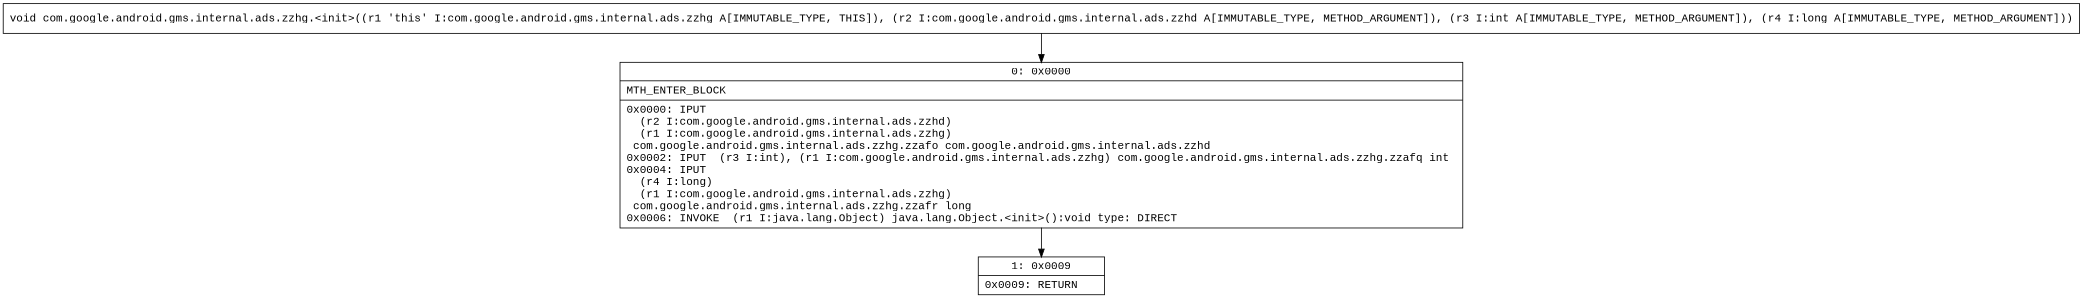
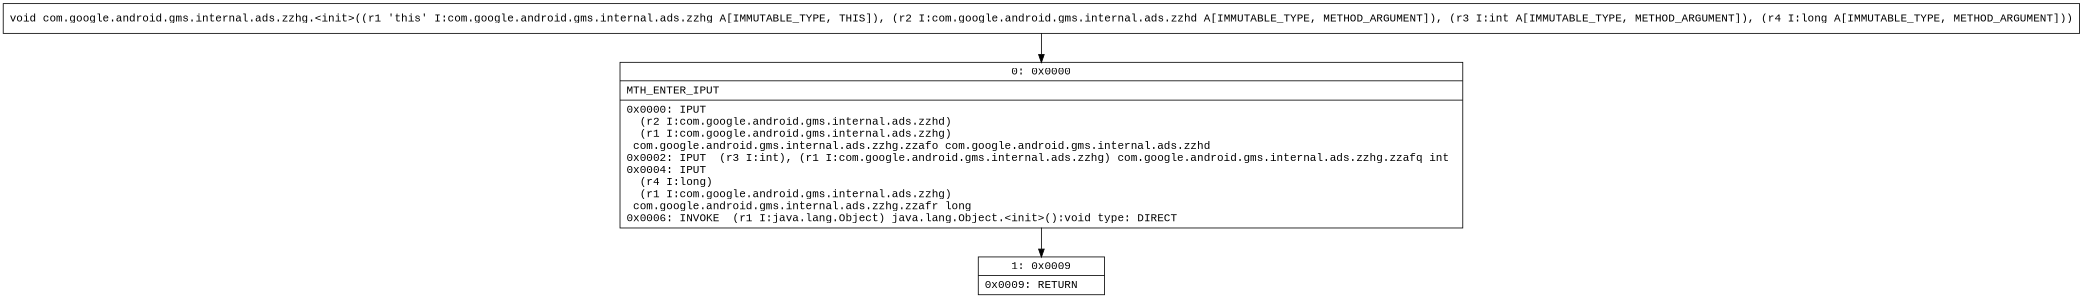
  digraph {
    fontname="Liberation Mono"
    node [shape=record fontname="Liberation Mono"]
    edge [fontname="Liberation Mono"]
-   n1 [label="{0\:\ 0x0000|MTH_ENTER_BLOCK\l|0x0000: IPUT  \l  (r2 I:com.google.android.gms.internal.ads.zzhd)\l  (r1 I:com.google.android.gms.internal.ads.zzhg)\l com.google.android.gms.internal.ads.zzhg.zzafo com.google.android.gms.internal.ads.zzhd \l0x0002: IPUT  (r3 I:int), (r1 I:com.google.android.gms.internal.ads.zzhg) com.google.android.gms.internal.ads.zzhg.zzafq int \l0x0004: IPUT  \l  (r4 I:long)\l  (r1 I:com.google.android.gms.internal.ads.zzhg)\l com.google.android.gms.internal.ads.zzhg.zzafr long \l0x0006: INVOKE  (r1 I:java.lang.Object) java.lang.Object.\<init\>():void type: DIRECT \l}"]
+   n1 [label="{0\:\ 0x0000|MTH_ENTER_IPUT\l|0x0000: IPUT  \l  (r2 I:com.google.android.gms.internal.ads.zzhd)\l  (r1 I:com.google.android.gms.internal.ads.zzhg)\l com.google.android.gms.internal.ads.zzhg.zzafo com.google.android.gms.internal.ads.zzhd \l0x0002: IPUT  (r3 I:int), (r1 I:com.google.android.gms.internal.ads.zzhg) com.google.android.gms.internal.ads.zzhg.zzafq int \l0x0004: IPUT  \l  (r4 I:long)\l  (r1 I:com.google.android.gms.internal.ads.zzhg)\l com.google.android.gms.internal.ads.zzhg.zzafr long \l0x0006: INVOKE  (r1 I:java.lang.Object) java.lang.Object.\<init\>():void type: DIRECT \l}"]
    n2 [label="{1\:\ 0x0009|0x0009: RETURN   \l}"]
    n3 [label="{void com.google.android.gms.internal.ads.zzhg.\<init\>((r1 'this' I:com.google.android.gms.internal.ads.zzhg A[IMMUTABLE_TYPE, THIS]), (r2 I:com.google.android.gms.internal.ads.zzhd A[IMMUTABLE_TYPE, METHOD_ARGUMENT]), (r3 I:int A[IMMUTABLE_TYPE, METHOD_ARGUMENT]), (r4 I:long A[IMMUTABLE_TYPE, METHOD_ARGUMENT])) }"]
    n1 -> n2
    n3 -> n1
  }
